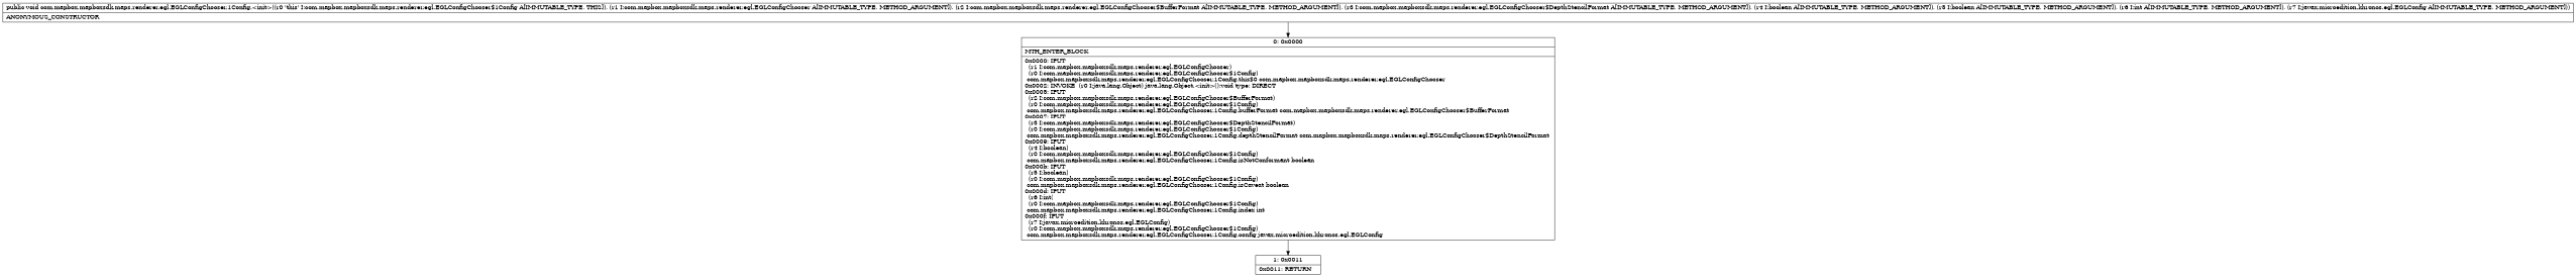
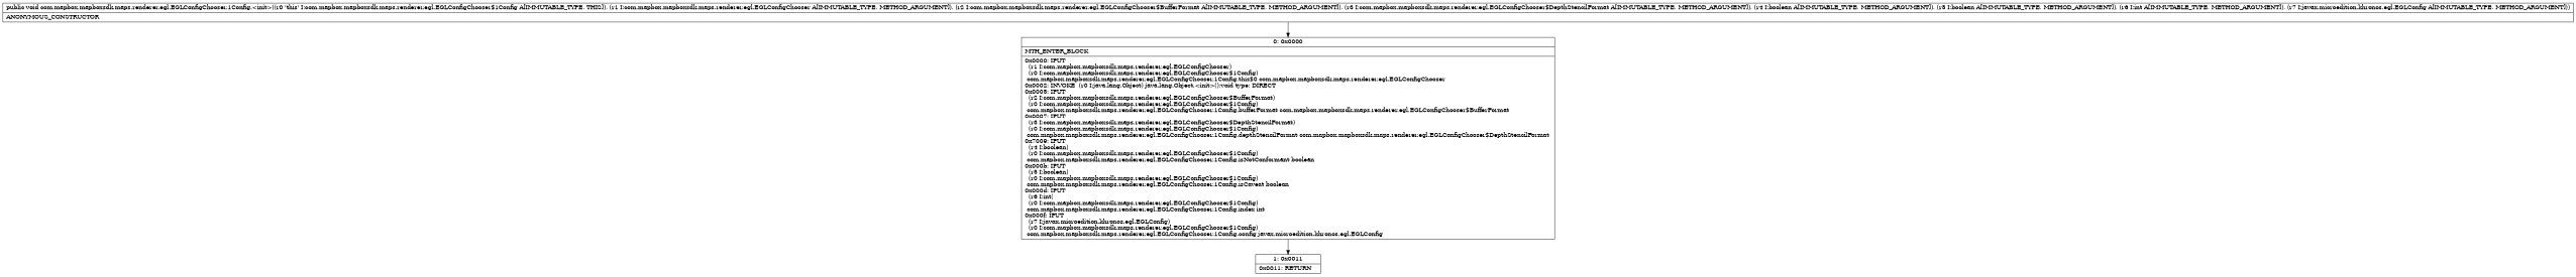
  digraph {
    node [shape=record]
-   n1 [label="{0\:\ 0x0000|MTH_ENTER_BLOCK\l|0x0000: IPUT  \l  (r1 I:com.mapbox.mapboxsdk.maps.renderer.egl.EGLConfigChooser)\l  (r0 I:com.mapbox.mapboxsdk.maps.renderer.egl.EGLConfigChooser$1Config)\l com.mapbox.mapboxsdk.maps.renderer.egl.EGLConfigChooser.1Config.this$0 com.mapbox.mapboxsdk.maps.renderer.egl.EGLConfigChooser \l0x0002: INVOKE  (r0 I:java.lang.Object) java.lang.Object.\<init\>():void type: DIRECT \l0x0005: IPUT  \l  (r2 I:com.mapbox.mapboxsdk.maps.renderer.egl.EGLConfigChooser$BufferFormat)\l  (r0 I:com.mapbox.mapboxsdk.maps.renderer.egl.EGLConfigChooser$1Config)\l com.mapbox.mapboxsdk.maps.renderer.egl.EGLConfigChooser.1Config.bufferFormat com.mapbox.mapboxsdk.maps.renderer.egl.EGLConfigChooser$BufferFormat \l0x0007: IPUT  \l  (r3 I:com.mapbox.mapboxsdk.maps.renderer.egl.EGLConfigChooser$DepthStencilFormat)\l  (r0 I:com.mapbox.mapboxsdk.maps.renderer.egl.EGLConfigChooser$1Config)\l com.mapbox.mapboxsdk.maps.renderer.egl.EGLConfigChooser.1Config.depthStencilFormat com.mapbox.mapboxsdk.maps.renderer.egl.EGLConfigChooser$DepthStencilFormat \l0x0009: IPUT  \l  (r4 I:boolean)\l  (r0 I:com.mapbox.mapboxsdk.maps.renderer.egl.EGLConfigChooser$1Config)\l com.mapbox.mapboxsdk.maps.renderer.egl.EGLConfigChooser.1Config.isNotConformant boolean \l0x000b: IPUT  \l  (r5 I:boolean)\l  (r0 I:com.mapbox.mapboxsdk.maps.renderer.egl.EGLConfigChooser$1Config)\l com.mapbox.mapboxsdk.maps.renderer.egl.EGLConfigChooser.1Config.isCaveat boolean \l0x000d: IPUT  \l  (r6 I:int)\l  (r0 I:com.mapbox.mapboxsdk.maps.renderer.egl.EGLConfigChooser$1Config)\l com.mapbox.mapboxsdk.maps.renderer.egl.EGLConfigChooser.1Config.index int \l0x000f: IPUT  \l  (r7 I:javax.microedition.khronos.egl.EGLConfig)\l  (r0 I:com.mapbox.mapboxsdk.maps.renderer.egl.EGLConfigChooser$1Config)\l com.mapbox.mapboxsdk.maps.renderer.egl.EGLConfigChooser.1Config.config javax.microedition.khronos.egl.EGLConfig \l}"]
+   n1 [label="{0\:\ 0x0000|MTH_ENTER_BLOCK\l|0x0000: IPUT  \l  (r1 I:com.mapbox.mapboxsdk.maps.renderer.egl.EGLConfigChooser)\l  (r0 I:com.mapbox.mapboxsdk.maps.renderer.egl.EGLConfigChooser$1Config)\l com.mapbox.mapboxsdk.maps.renderer.egl.EGLConfigChooser.1Config.this$0 com.mapbox.mapboxsdk.maps.renderer.egl.EGLConfigChooser \l0x0002: INVOKE  (r0 I:java.lang.Object) java.lang.Object.\<init\>():void type: DIRECT \l0x0005: IPUT  \l  (r2 I:com.mapbox.mapboxsdk.maps.renderer.egl.EGLConfigChooser$BufferFormat)\l  (r0 I:com.mapbox.mapboxsdk.maps.renderer.egl.EGLConfigChooser$1Config)\l com.mapbox.mapboxsdk.maps.renderer.egl.EGLConfigChooser.1Config.bufferFormat com.mapbox.mapboxsdk.maps.renderer.egl.EGLConfigChooser$BufferFormat \l0x0007: IPUT  \l  (r3 I:com.mapbox.mapboxsdk.maps.renderer.egl.EGLConfigChooser$DepthStencilFormat)\l  (r0 I:com.mapbox.mapboxsdk.maps.renderer.egl.EGLConfigChooser$1Config)\l com.mapbox.mapboxsdk.maps.renderer.egl.EGLConfigChooser.1Config.depthStencilFormat com.mapbox.mapboxsdk.maps.renderer.egl.EGLConfigChooser$DepthStencilFormat \l0x7009: IPUT  \l  (r4 I:boolean)\l  (r0 I:com.mapbox.mapboxsdk.maps.renderer.egl.EGLConfigChooser$1Config)\l com.mapbox.mapboxsdk.maps.renderer.egl.EGLConfigChooser.1Config.isNotConformant boolean \l0x000b: IPUT  \l  (r5 I:boolean)\l  (r0 I:com.mapbox.mapboxsdk.maps.renderer.egl.EGLConfigChooser$1Config)\l com.mapbox.mapboxsdk.maps.renderer.egl.EGLConfigChooser.1Config.isCaveat boolean \l0x000d: IPUT  \l  (r6 I:int)\l  (r0 I:com.mapbox.mapboxsdk.maps.renderer.egl.EGLConfigChooser$1Config)\l com.mapbox.mapboxsdk.maps.renderer.egl.EGLConfigChooser.1Config.index int \l0x000f: IPUT  \l  (r7 I:javax.microedition.khronos.egl.EGLConfig)\l  (r0 I:com.mapbox.mapboxsdk.maps.renderer.egl.EGLConfigChooser$1Config)\l com.mapbox.mapboxsdk.maps.renderer.egl.EGLConfigChooser.1Config.config javax.microedition.khronos.egl.EGLConfig \l}"]
    n2 [label="{1\:\ 0x0011|0x0011: RETURN   \l}"]
    n3 [label="{public void com.mapbox.mapboxsdk.maps.renderer.egl.EGLConfigChooser.1Config.\<init\>((r0 'this' I:com.mapbox.mapboxsdk.maps.renderer.egl.EGLConfigChooser$1Config A[IMMUTABLE_TYPE, THIS]), (r1 I:com.mapbox.mapboxsdk.maps.renderer.egl.EGLConfigChooser A[IMMUTABLE_TYPE, METHOD_ARGUMENT]), (r2 I:com.mapbox.mapboxsdk.maps.renderer.egl.EGLConfigChooser$BufferFormat A[IMMUTABLE_TYPE, METHOD_ARGUMENT]), (r3 I:com.mapbox.mapboxsdk.maps.renderer.egl.EGLConfigChooser$DepthStencilFormat A[IMMUTABLE_TYPE, METHOD_ARGUMENT]), (r4 I:boolean A[IMMUTABLE_TYPE, METHOD_ARGUMENT]), (r5 I:boolean A[IMMUTABLE_TYPE, METHOD_ARGUMENT]), (r6 I:int A[IMMUTABLE_TYPE, METHOD_ARGUMENT]), (r7 I:javax.microedition.khronos.egl.EGLConfig A[IMMUTABLE_TYPE, METHOD_ARGUMENT]))  | ANONYMOUS_CONSTRUCTOR\l}"]
    n1 -> n2
    n3 -> n1
  }
